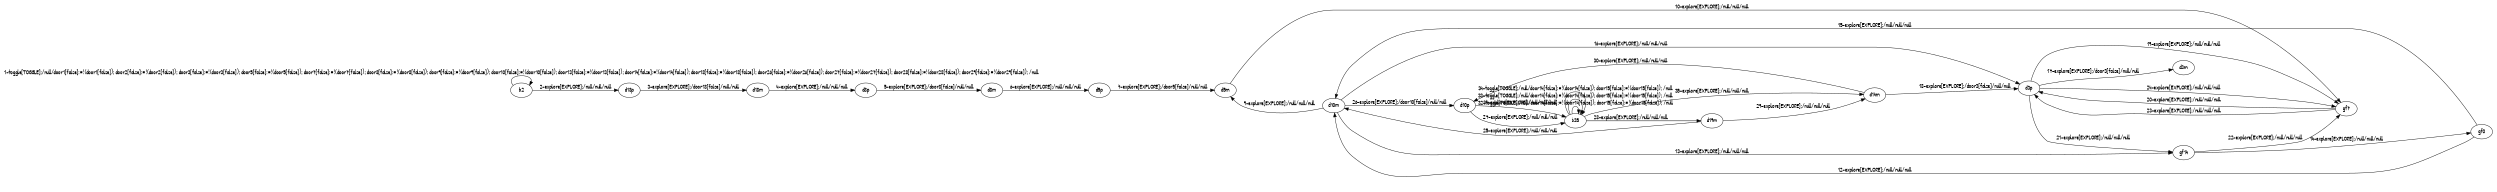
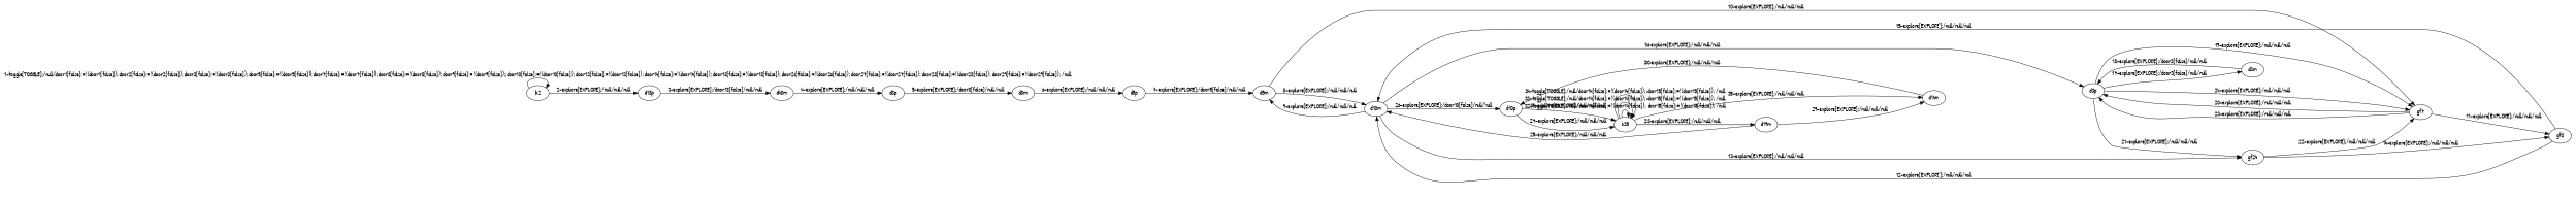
  digraph {
    fontname="Patrick Hand"
    rankdir=LR
    node [fontname="Patrick Hand"]
    edge [fontname="Patrick Hand"]
    b2
    d18p
-   d18m
+   d18m [label=d48m]
    d8p
    d8m
    d5p
    d5m
    d10m
    gf7
-   gf14
+   gf14 [label=gf24]
    d3p
    d10p
    gf0
    d3m
    b35
    d19m
    d14m
    b2 -> b2 [label="1-toggle[TOGGLE];/null/door1[false]:=!(door1[false]); door2[false]:=!(door2[false]); door3[false]:=!(door3[false]); door5[false]:=!(door5[false]); door7[false]:=!(door7[false]); door8[false]:=!(door8[false]); door9[false]:=!(door9[false]); door10[false]:=!(door10[false]); door13[false]:=!(door13[false]); door14[false]:=!(door14[false]); door18[false]:=!(door18[false]); door26[false]:=!(door26[false]); door27[false]:=!(door27[false]); door28[false]:=!(door28[false]); door29[false]:=!(door29[false]); /null"]
    b2 -> d18p [label="2-explore[EXPLORE];/null/null/null"]
    d18p -> d18m [label="3-explore[EXPLORE];/door18[false]/null/null"]
    d18m -> d8p [label="4-explore[EXPLORE];/null/null/null"]
    d8p -> d8m [label="5-explore[EXPLORE];/door8[false]/null/null"]
    d8m -> d5p [label="6-explore[EXPLORE];/null/null/null"]
    d5p -> d5m [label="7-explore[EXPLORE];/door5[false]/null/null"]
+   d5m -> d10m [label="8-explore[EXPLORE];/null/null/null"]
    d5m -> gf7 [label="10-explore[EXPLORE];/null/null/null"]
    d10m -> d5m [label="9-explore[EXPLORE];/null/null/null"]
    d10m -> gf14 [label="13-explore[EXPLORE];/null/null/null"]
    d10m -> d3p [label="16-explore[EXPLORE];/null/null/null"]
    d10m -> d10p [label="26-explore[EXPLORE];/door10[false]/null/null"]
    gf7 -> d3p [label="20-explore[EXPLORE];/null/null/null"]
    gf7 -> d3p [label="23-explore[EXPLORE];/null/null/null"]
+   gf7 -> gf0 [label="11-explore[EXPLORE];/null/null/null"]
    gf14 -> gf7 [label="22-explore[EXPLORE];/null/null/null"]
    gf14 -> gf0 [label="14-explore[EXPLORE];/null/null/null"]
    d3p -> gf7 [label="19-explore[EXPLORE];/null/null/null"]
    d3p -> gf7 [label="24-explore[EXPLORE];/null/null/null"]
    d3p -> gf14 [label="21-explore[EXPLORE];/null/null/null"]
    d3p -> d3m [label="17-explore[EXPLORE];/door3[false]/null/null"]
    d10p -> b35 [label="27-explore[EXPLORE];/null/null/null"]
    d10p -> b35 [label="31-explore[EXPLORE];/null/null/null"]
    gf0 -> d10m [label="12-explore[EXPLORE];/null/null/null"]
    gf0 -> d10m [label="15-explore[EXPLORE];/null/null/null"]
-   d14m -> d3p [label="18-explore[EXPLORE];/door3[false]/null/null"]
+   d3m -> d3p [label="18-explore[EXPLORE];/door3[false]/null/null"]
    b35 -> b35 [label="32-toggle[TOGGLE];/null/door14[false]:=!(door14[false]); door15[false]:=!(door15[false]); /null"]
    b35 -> b35 [label="33-toggle[TOGGLE];/null/door14[false]:=!(door14[false]); door15[false]:=!(door15[false]); /null"]
    b35 -> b35 [label="34-toggle[TOGGLE];/null/door14[false]:=!(door14[false]); door15[false]:=!(door15[false]); /null"]
    b35 -> d19m [label="28-explore[EXPLORE];/null/null/null"]
    b35 -> d14m [label="35-explore[EXPLORE];/null/null/null"]
    d19m -> d10m [label="25-explore[EXPLORE];/null/null/null"]
    d19m -> d14m [label="29-explore[EXPLORE];/null/null/null"]
    d14m -> d10p [label="30-explore[EXPLORE];/null/null/null"]
  }
